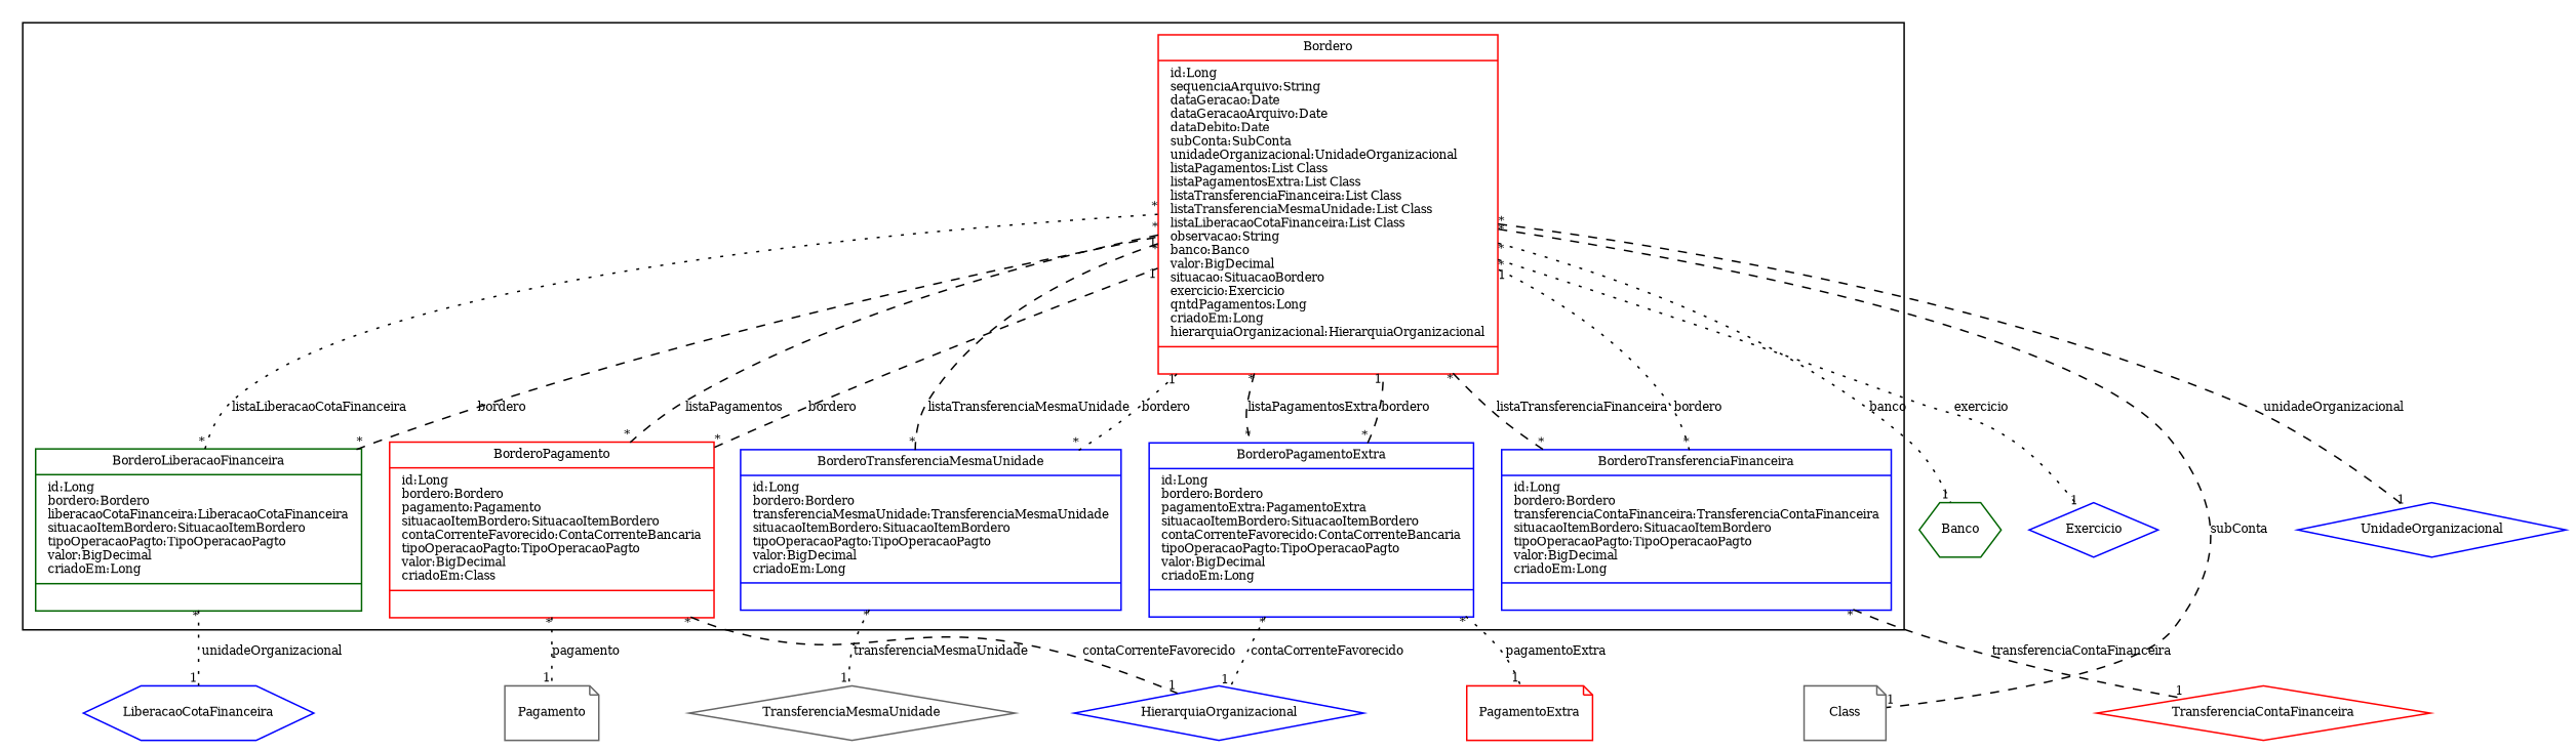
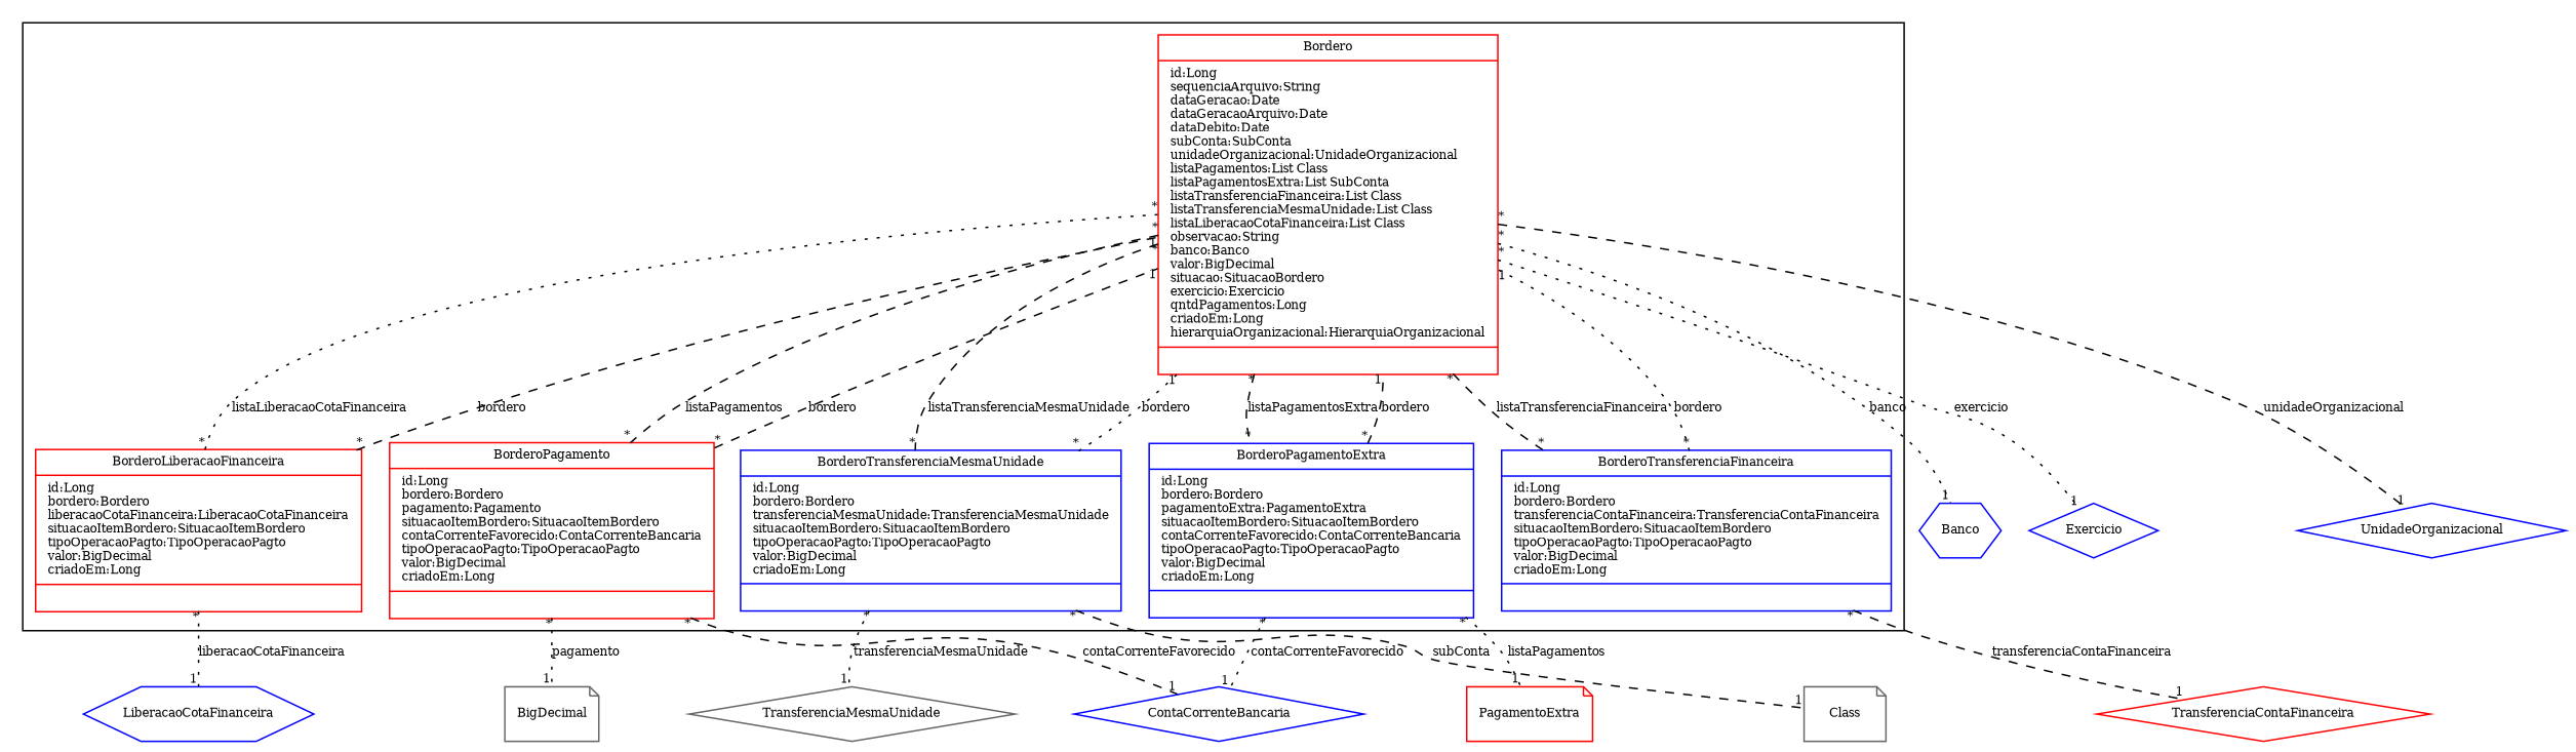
  digraph {
    fontname="Times-Roman"
    fontsize=8
    node [color=blue fontname="Times-Roman" fontsize=8 shape=record]
    edge [arrowhead=none fontname="Times-Roman" fontsize=8 headlabel=1 style=dashed taillabel="*"]
-   n1 [color=red label="{Bordero|id:Long\lsequenciaArquivo:String\ldataGeracao:Date\ldataGeracaoArquivo:Date\ldataDebito:Date\lsubConta:SubConta\lunidadeOrganizacional:UnidadeOrganizacional\llistaPagamentos:List Class\llistaPagamentosExtra:List Class\llistaTransferenciaFinanceira:List Class\llistaTransferenciaMesmaUnidade:List Class\llistaLiberacaoCotaFinanceira:List Class\lobservacao:String\lbanco:Banco\lvalor:BigDecimal\lsituacao:SituacaoBordero\lexercicio:Exercicio\lqntdPagamentos:Long\lcriadoEm:Long\lhierarquiaOrganizacional:HierarquiaOrganizacional\l|\l}"]
-   n2 [color=red label="{BorderoPagamento|id:Long\lbordero:Bordero\lpagamento:Pagamento\lsituacaoItemBordero:SituacaoItemBordero\lcontaCorrenteFavorecido:ContaCorrenteBancaria\ltipoOperacaoPagto:TipoOperacaoPagto\lvalor:BigDecimal\lcriadoEm:Class\l|\l}"]
+   n1 [color=red label="{Bordero|id:Long\lsequenciaArquivo:String\ldataGeracao:Date\ldataGeracaoArquivo:Date\ldataDebito:Date\lsubConta:SubConta\lunidadeOrganizacional:UnidadeOrganizacional\llistaPagamentos:List Class\llistaPagamentosExtra:List SubConta\llistaTransferenciaFinanceira:List Class\llistaTransferenciaMesmaUnidade:List Class\llistaLiberacaoCotaFinanceira:List Class\lobservacao:String\lbanco:Banco\lvalor:BigDecimal\lsituacao:SituacaoBordero\lexercicio:Exercicio\lqntdPagamentos:Long\lcriadoEm:Long\lhierarquiaOrganizacional:HierarquiaOrganizacional\l|\l}"]
+   n2 [color=red label="{BorderoPagamento|id:Long\lbordero:Bordero\lpagamento:Pagamento\lsituacaoItemBordero:SituacaoItemBordero\lcontaCorrenteFavorecido:ContaCorrenteBancaria\ltipoOperacaoPagto:TipoOperacaoPagto\lvalor:BigDecimal\lcriadoEm:Long\l|\l}"]
    n3 [label="{BorderoPagamentoExtra|id:Long\lbordero:Bordero\lpagamentoExtra:PagamentoExtra\lsituacaoItemBordero:SituacaoItemBordero\lcontaCorrenteFavorecido:ContaCorrenteBancaria\ltipoOperacaoPagto:TipoOperacaoPagto\lvalor:BigDecimal\lcriadoEm:Long\l|\l}"]
    n4 [label="{BorderoTransferenciaFinanceira|id:Long\lbordero:Bordero\ltransferenciaContaFinanceira:TransferenciaContaFinanceira\lsituacaoItemBordero:SituacaoItemBordero\ltipoOperacaoPagto:TipoOperacaoPagto\lvalor:BigDecimal\lcriadoEm:Long\l|\l}"]
    n5 [label="{BorderoTransferenciaMesmaUnidade|id:Long\lbordero:Bordero\ltransferenciaMesmaUnidade:TransferenciaMesmaUnidade\lsituacaoItemBordero:SituacaoItemBordero\ltipoOperacaoPagto:TipoOperacaoPagto\lvalor:BigDecimal\lcriadoEm:Long\l|\l}"]
-   n6 [color=darkgreen label="{BorderoLiberacaoFinanceira|id:Long\lbordero:Bordero\lliberacaoCotaFinanceira:LiberacaoCotaFinanceira\lsituacaoItemBordero:SituacaoItemBordero\ltipoOperacaoPagto:TipoOperacaoPagto\lvalor:BigDecimal\lcriadoEm:Long\l|\l}"]
+   n6 [color=red label="{BorderoLiberacaoFinanceira|id:Long\lbordero:Bordero\lliberacaoCotaFinanceira:LiberacaoCotaFinanceira\lsituacaoItemBordero:SituacaoItemBordero\ltipoOperacaoPagto:TipoOperacaoPagto\lvalor:BigDecimal\lcriadoEm:Long\l|\l}"]
    n7 [color=gray40 label=Class shape=note]
    UnidadeOrganizacional [shape=diamond]
-   Banco [color=darkgreen shape=hexagon]
+   Banco [shape=hexagon]
    Exercicio [shape=diamond]
-   Pagamento [color=gray40 shape=note]
-   ContaCorrenteBancaria [shape=diamond label=HierarquiaOrganizacional]
+   Pagamento [color=gray40 shape=note label=BigDecimal]
+   ContaCorrenteBancaria [shape=diamond]
    PagamentoExtra [color=red shape=note]
    TransferenciaContaFinanceira [color=red shape=diamond]
    TransferenciaMesmaUnidade [color=gray40 shape=diamond]
    LiberacaoCotaFinanceira [shape=hexagon]
    subgraph cluster_1 {
      n1
      n2
      n3
      n4
      n5
      n6
    }
    n1 -> n2 [headlabel="*" label=listaPagamentos]
    n1 -> n3 [headlabel="*" label=listaPagamentosExtra]
    n1 -> n4 [headlabel="*" label=listaTransferenciaFinanceira]
    n1 -> n5 [headlabel="*" label=listaTransferenciaMesmaUnidade]
    n1 -> n6 [headlabel="*" label=listaLiberacaoCotaFinanceira style=dotted]
-   n1 -> n7 [label=subConta]
+   n5 -> n7 [label=subConta]
    n1 -> UnidadeOrganizacional [label=unidadeOrganizacional]
    n1 -> Banco [label=banco style=dotted]
    n1 -> Exercicio [label=exercicio style=dotted]
    n2 -> n1 [label=bordero]
    n2 -> Pagamento [label=pagamento style=dotted]
    n2 -> ContaCorrenteBancaria [label=contaCorrenteFavorecido]
    n3 -> n1 [label=bordero]
    n3 -> ContaCorrenteBancaria [label=contaCorrenteFavorecido style=dotted]
-   n3 -> PagamentoExtra [label=pagamentoExtra style=dotted]
+   n3 -> PagamentoExtra [label=listaPagamentos style=dotted]
    n4 -> n1 [label=bordero style=dotted]
    n4 -> TransferenciaContaFinanceira [label=transferenciaContaFinanceira]
    n5 -> n1 [label=bordero style=dotted]
    n5 -> TransferenciaMesmaUnidade [label=transferenciaMesmaUnidade style=dotted]
    n6 -> n1 [label=bordero]
-   n6 -> LiberacaoCotaFinanceira [label=unidadeOrganizacional style=dotted]
+   n6 -> LiberacaoCotaFinanceira [label=liberacaoCotaFinanceira style=dotted]
  }
